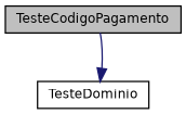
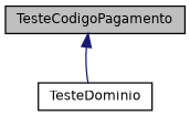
  digraph {
    node [color=black fontname=Helvetica fontsize=10 shape=record style=filled]
    n1 [fillcolor=grey75 fontcolor=black height=0.2 label=TesteCodigoPagamento width=0.4]
    n2 [fillcolor=white height=0.2 label=TesteDominio width=0.4]
-   n2 -> n1 [color=midnightblue dir=back fontname=Helvetica fontsize=10 labelfontname=Helvetica labelfontsize=10 style=solid]
+   n1 -> n2 [color=midnightblue dir=back fontname=Helvetica fontsize=10 labelfontname=Helvetica labelfontsize=10 style=solid]
  }
